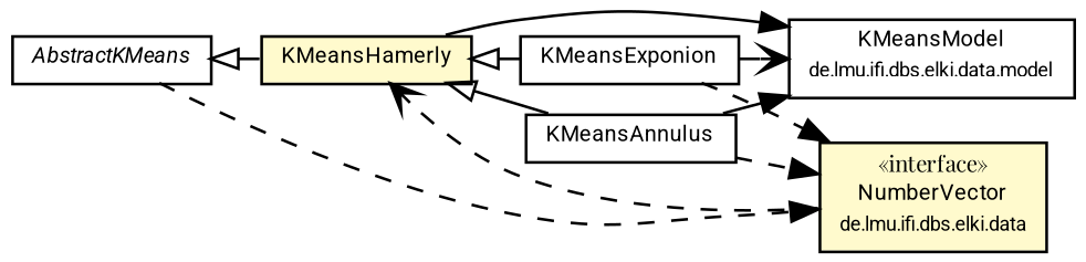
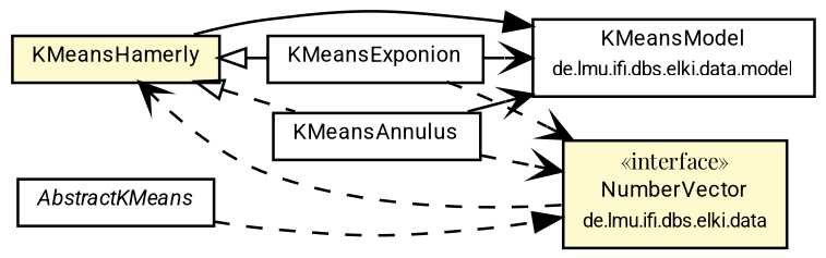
  digraph {
    fontname="Playfair Display"
    nodesep=0.15
    rankdir=LR
    ranksep=0.25
    node [fontcolor=black fontname="Playfair Display" fontsize=8 margin=0 shape=plaintext]
    edge [color=black fontname="Playfair Display" fontsize=7 labelfontname=Roboto labelfontsize=7 weight=0 arrowhead=open]
    n1 [height=0 label=<<table title="de.lmu.ifi.dbs.elki.data.model.KMeansModel" border="0" cellborder="1" cellspacing="0" cellpadding="2" href="../../../data/model/KMeansModel.html" target="_parent"> 		<tr><td><table border="0" cellspacing="0" cellpadding="1"> 		<tr><td align="center" balign="center"> <font face="Roboto">KMeansModel</font> </td></tr> 		<tr><td align="center" balign="center"> <font face="Roboto" point-size="7.0">de.lmu.ifi.dbs.elki.data.model</font> </td></tr> 		</table></td></tr> 		</table>> width=0]
    n2 [height=0 label=<<table title="de.lmu.ifi.dbs.elki.algorithm.clustering.kmeans.AbstractKMeans" border="0" cellborder="1" cellspacing="0" cellpadding="2" href="AbstractKMeans.html" target="_parent"> 		<tr><td><table border="0" cellspacing="0" cellpadding="1"> 		<tr><td align="center" balign="center"> <font face="Roboto"><i>AbstractKMeans</i></font> </td></tr> 		</table></td></tr> 		</table>> width=0]
    n3 [height=0 label=<<table title="de.lmu.ifi.dbs.elki.algorithm.clustering.kmeans.KMeansHamerly" border="0" cellborder="1" cellspacing="0" cellpadding="2" bgcolor="lemonChiffon" href="KMeansHamerly.html" target="_parent"> 		<tr><td><table border="0" cellspacing="0" cellpadding="1"> 		<tr><td align="center" balign="center"> <font face="Roboto">KMeansHamerly</font> </td></tr> 		</table></td></tr> 		</table>> width=0]
    n4 [height=0 label=<<table title="de.lmu.ifi.dbs.elki.data.NumberVector" border="0" cellborder="1" cellspacing="0" cellpadding="2" bgcolor="LemonChiffon" href="../../../data/NumberVector.html" target="_parent"> 		<tr><td><table border="0" cellspacing="0" cellpadding="1"> 		<tr><td align="center" balign="center"> &#171;interface&#187; </td></tr> 		<tr><td align="center" balign="center"> <font face="Roboto">NumberVector</font> </td></tr> 		<tr><td align="center" balign="center"> <font face="Roboto" point-size="7.0">de.lmu.ifi.dbs.elki.data</font> </td></tr> 		</table></td></tr> 		</table>> width=0]
    n5 [height=0 label=<<table title="de.lmu.ifi.dbs.elki.algorithm.clustering.kmeans.KMeansAnnulus" border="0" cellborder="1" cellspacing="0" cellpadding="2" href="KMeansAnnulus.html" target="_parent"> 		<tr><td><table border="0" cellspacing="0" cellpadding="1"> 		<tr><td align="center" balign="center"> <font face="Roboto">KMeansAnnulus</font> </td></tr> 		</table></td></tr> 		</table>> width=0]
    n6 [height=0 label=<<table title="de.lmu.ifi.dbs.elki.algorithm.clustering.kmeans.KMeansExponion" border="0" cellborder="1" cellspacing="0" cellpadding="2" href="KMeansExponion.html" target="_parent"> 		<tr><td><table border="0" cellspacing="0" cellpadding="1"> 		<tr><td align="center" balign="center"> <font face="Roboto">KMeansExponion</font> </td></tr> 		</table></td></tr> 		</table>> width=0]
-   n2 -> n3 [arrowtail=empty dir=back weight=10 arrowhead=""]
    n2 -> n4 [arrowhead=normal style=dashed]
    n3 -> n1 [arrowhead=normal weight=1]
-   n3 -> n5 [arrowtail=empty dir=back weight=10 arrowhead=""]
+   n3 -> n5 [arrowtail=empty dir=back weight=10 style=dashed arrowhead=""]
    n3 -> n6 [arrowtail=empty dir=back weight=10 arrowhead=""]
    n4 -> n3 [style=dashed]
-   n5 -> n1 [arrowhead=normal weight=1]
-   n5 -> n4 [arrowhead=normal style=dashed]
+   n5 -> n1 [weight=1]
+   n5 -> n4 [style=dashed]
    n6 -> n1 [weight=1]
-   n6 -> n4 [arrowhead=normal style=dashed]
+   n6 -> n4 [style=dashed]
  }
